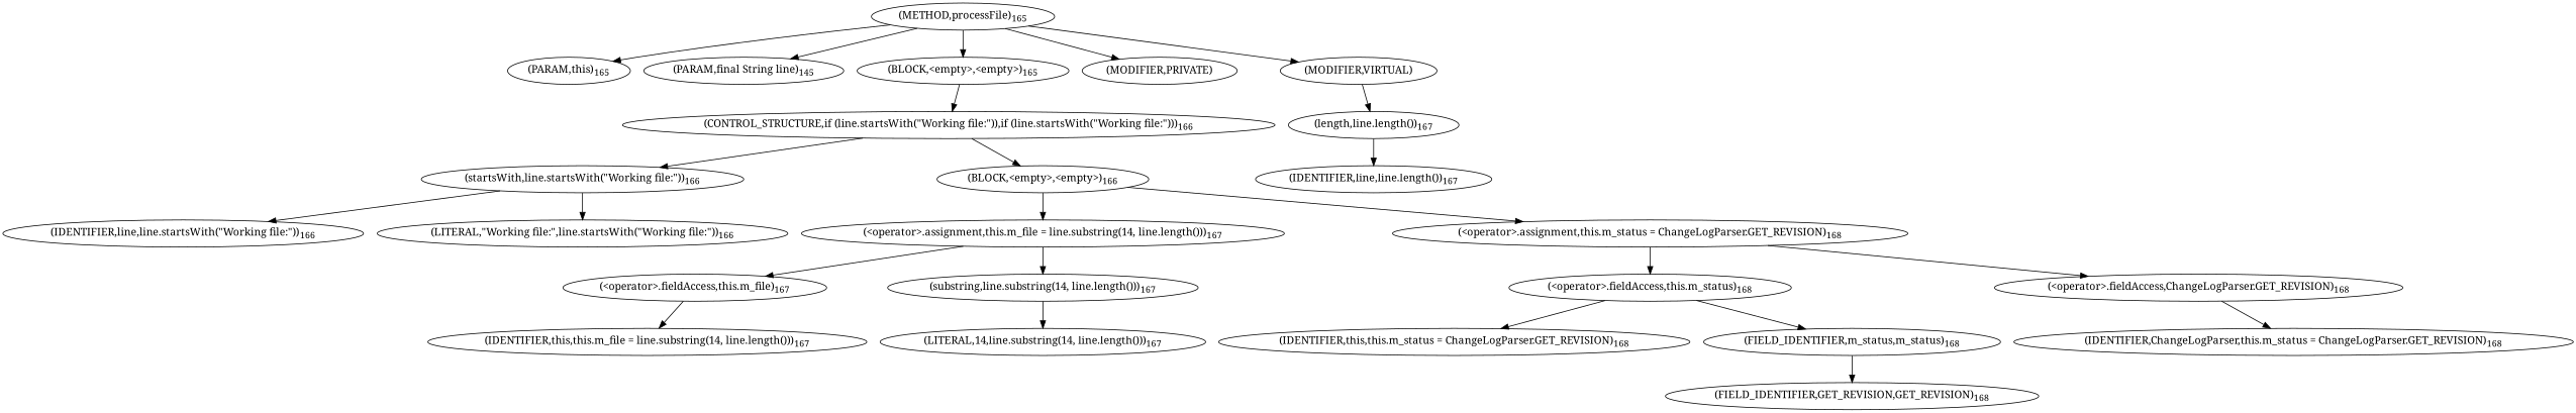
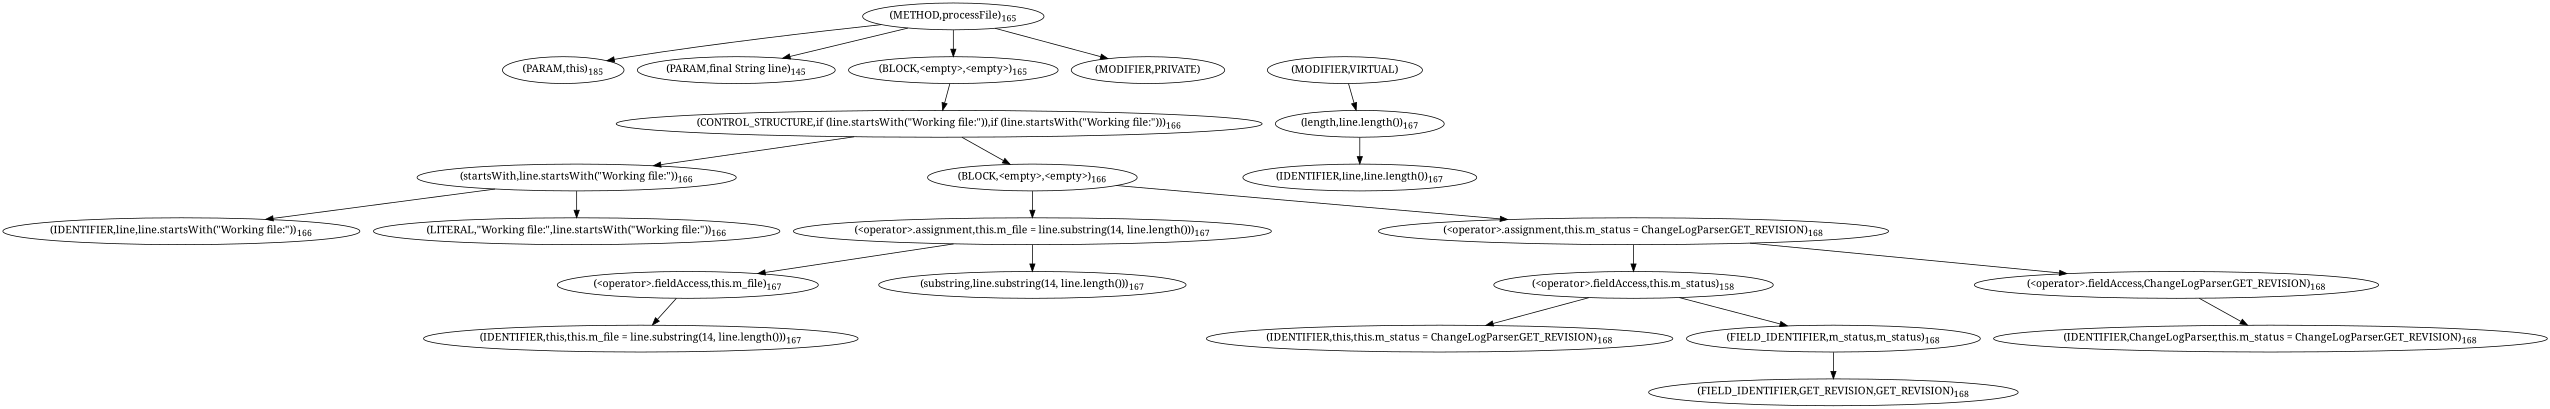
  digraph {
    fontname="Noto Serif"
    node [fontname="Noto Serif"]
    edge [fontname="Noto Serif"]
    n1 [label=<(METHOD,processFile)<SUB>165</SUB>>]
-   n2 [label=<(PARAM,this)<SUB>165</SUB>>]
+   n2 [label=<(PARAM,this)<SUB>185</SUB>>]
    n3 [label=<(PARAM,final String line)<SUB>145</SUB>>]
    n4 [label=<(BLOCK,&lt;empty&gt;,&lt;empty&gt;)<SUB>165</SUB>>]
    n5 [label=<(MODIFIER,PRIVATE)>]
    n6 [label=<(MODIFIER,VIRTUAL)>]
    n7 [label=<(CONTROL_STRUCTURE,if (line.startsWith(&quot;Working file:&quot;)),if (line.startsWith(&quot;Working file:&quot;)))<SUB>166</SUB>>]
    n8 [label=<(length,line.length())<SUB>167</SUB>>]
    n9 [label=<(startsWith,line.startsWith(&quot;Working file:&quot;))<SUB>166</SUB>>]
    n10 [label=<(BLOCK,&lt;empty&gt;,&lt;empty&gt;)<SUB>166</SUB>>]
    n11 [label=<(IDENTIFIER,line,line.startsWith(&quot;Working file:&quot;))<SUB>166</SUB>>]
    n12 [label=<(LITERAL,&quot;Working file:&quot;,line.startsWith(&quot;Working file:&quot;))<SUB>166</SUB>>]
    n13 [label=<(&lt;operator&gt;.assignment,this.m_file = line.substring(14, line.length()))<SUB>167</SUB>>]
    n14 [label=<(&lt;operator&gt;.assignment,this.m_status = ChangeLogParser.GET_REVISION)<SUB>168</SUB>>]
    n15 [label=<(&lt;operator&gt;.fieldAccess,this.m_file)<SUB>167</SUB>>]
    n16 [label=<(substring,line.substring(14, line.length()))<SUB>167</SUB>>]
-   n17 [label=<(&lt;operator&gt;.fieldAccess,this.m_status)<SUB>168</SUB>>]
+   n17 [label=<(&lt;operator&gt;.fieldAccess,this.m_status)<SUB>158</SUB>>]
    n18 [label=<(&lt;operator&gt;.fieldAccess,ChangeLogParser.GET_REVISION)<SUB>168</SUB>>]
    n19 [label=<(IDENTIFIER,this,this.m_file = line.substring(14, line.length()))<SUB>167</SUB>>]
-   n20 [label=<(LITERAL,14,line.substring(14, line.length()))<SUB>167</SUB>>]
    n21 [label=<(IDENTIFIER,line,line.length())<SUB>167</SUB>>]
    n22 [label=<(IDENTIFIER,this,this.m_status = ChangeLogParser.GET_REVISION)<SUB>168</SUB>>]
    n23 [label=<(FIELD_IDENTIFIER,m_status,m_status)<SUB>168</SUB>>]
    n24 [label=<(IDENTIFIER,ChangeLogParser,this.m_status = ChangeLogParser.GET_REVISION)<SUB>168</SUB>>]
    n25 [label=<(FIELD_IDENTIFIER,GET_REVISION,GET_REVISION)<SUB>168</SUB>>]
    n1 -> n2
    n1 -> n3
    n1 -> n4
    n1 -> n5
-   n1 -> n6
    n4 -> n7
    n6 -> n8
    n7 -> n9
    n7 -> n10
    n8 -> n21
    n9 -> n11
    n9 -> n12
    n10 -> n13
    n10 -> n14
    n13 -> n15
    n13 -> n16
    n14 -> n17
    n14 -> n18
    n15 -> n19
-   n16 -> n20
    n17 -> n22
    n17 -> n23
    n18 -> n24
    n23 -> n25
  }
